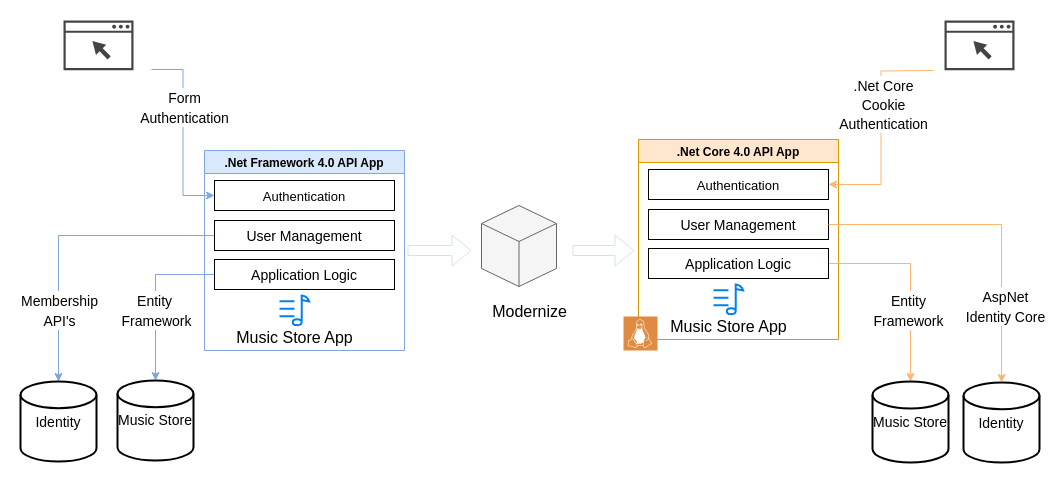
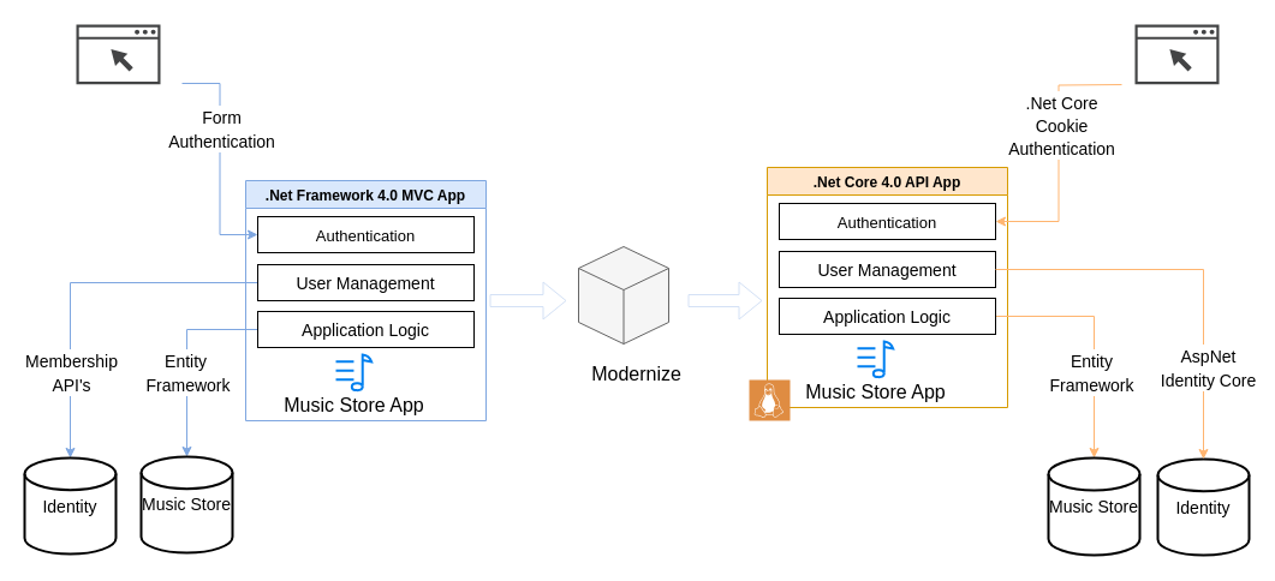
  <mxCell id="0" />
  <mxCell id="1" parent="0" />
  <mxCell id="2" value="" style="edgeStyle=orthogonalEdgeStyle;rounded=0;orthogonalLoop=1;jettySize=auto;html=1;fontSize=16;entryX=0.5;entryY=0;entryDx=0;entryDy=0;entryPerimeter=0;strokeColor=#7EA6E0;" edge="1" parent="1" source="7" target="17"><mxGeometry relative="1" as="geometry"><mxPoint x="79" y="330" as="targetPoint" /></mxGeometry></mxCell>
  <mxCell id="3" value="&lt;span style=&quot;font-size: 14px;&quot;&gt;Membership &lt;br&gt;API's&lt;/span&gt;" style="edgeLabel;html=1;align=center;verticalAlign=middle;resizable=0;points=[];fontSize=16;labelBackgroundColor=#ffffff;labelBorderColor=none;" vertex="1" connectable="0" parent="2"><mxGeometry x="-0.066" y="44" relative="1" as="geometry"><mxPoint x="-15" y="30.85" as="offset" /></mxGeometry></mxCell>
  <mxCell id="4" value="" style="edgeStyle=orthogonalEdgeStyle;rounded=0;orthogonalLoop=1;jettySize=auto;html=1;startArrow=none;startFill=0;endArrow=classic;endFill=1;fontSize=16;fontColor=#000000;strokeColor=#D4E1F5;shape=flexArrow;" edge="1" parent="1"><mxGeometry relative="1" as="geometry"><mxPoint x="407" y="250" as="sourcePoint" /><mxPoint x="471" y="250" as="targetPoint" /></mxGeometry></mxCell>
- <mxCell id="5" value=".Net Framework 4.0 API App" style="swimlane;fillColor=#dae8fc;strokeColor=#7EA6E0;" vertex="1" parent="1"><mxGeometry x="204" y="150" width="200" height="200" as="geometry"><mxRectangle x="135" y="240" width="160" height="23" as="alternateBounds" /></mxGeometry></mxCell>
+ <mxCell id="5" value=".Net Framework 4.0 MVC App" style="swimlane;fillColor=#dae8fc;strokeColor=#7EA6E0;" vertex="1" parent="1"><mxGeometry x="204" y="150" width="200" height="200" as="geometry"><mxRectangle x="135" y="240" width="160" height="23" as="alternateBounds" /></mxGeometry></mxCell>
  <mxCell id="6" value="&lt;font style=&quot;font-size: 13px&quot;&gt;Authentication&lt;/font&gt;" style="rounded=0;whiteSpace=wrap;html=1;fontSize=16;" vertex="1" parent="5"><mxGeometry x="10" y="30" width="180" height="30" as="geometry" /></mxCell>
  <mxCell id="7" value="&lt;font style=&quot;font-size: 14px&quot;&gt;User Management&lt;/font&gt;" style="rounded=0;whiteSpace=wrap;html=1;fontSize=16;" vertex="1" parent="5"><mxGeometry x="10" y="70" width="180" height="30" as="geometry" /></mxCell>
  <mxCell id="8" value="" style="html=1;verticalLabelPosition=bottom;align=center;labelBackgroundColor=#ffffff;verticalAlign=top;strokeWidth=2;strokeColor=#0080F0;shadow=0;dashed=0;shape=mxgraph.ios7.icons.note;pointerEvents=1;fontSize=16;" vertex="1" parent="5"><mxGeometry x="75" y="145" width="29.7" height="29.7" as="geometry" /></mxCell>
  <mxCell id="9" value="&lt;font style=&quot;font-size: 16px&quot;&gt;Music Store App&lt;/font&gt;" style="text;html=1;align=center;verticalAlign=middle;resizable=0;points=[];autosize=1;fontSize=16;" vertex="1" parent="5"><mxGeometry x="24.85" y="176.7" width="130" height="20" as="geometry" /></mxCell>
  <mxCell id="10" value="" style="edgeStyle=orthogonalEdgeStyle;rounded=0;orthogonalLoop=1;jettySize=auto;html=1;fontSize=16;entryX=0.5;entryY=0;entryDx=0;entryDy=0;entryPerimeter=0;strokeColor=#7EA6E0;" edge="1" parent="1" source="12" target="18"><mxGeometry relative="1" as="geometry"><mxPoint x="139" y="330" as="targetPoint" /></mxGeometry></mxCell>
  <mxCell id="11" value="&lt;span style=&quot;font-size: 14px;&quot;&gt;Entity&amp;nbsp;&lt;/span&gt;&lt;br style=&quot;font-size: 14px;&quot;&gt;&lt;span style=&quot;font-size: 14px;&quot;&gt;Framework&lt;/span&gt;" style="edgeLabel;html=1;align=center;verticalAlign=middle;resizable=0;points=[];fontSize=16;labelBackgroundColor=#ffffff;labelBorderColor=none;" vertex="1" connectable="0" parent="10"><mxGeometry x="0.649" y="1" relative="1" as="geometry"><mxPoint x="-1" y="-42" as="offset" /></mxGeometry></mxCell>
  <mxCell id="12" value="&lt;font style=&quot;font-size: 14px&quot;&gt;Application Logic&lt;/font&gt;" style="rounded=0;whiteSpace=wrap;html=1;fontSize=16;" vertex="1" parent="1"><mxGeometry x="214" y="259" width="180" height="30" as="geometry" /></mxCell>
  <mxCell id="13" value="" style="pointerEvents=1;shadow=0;dashed=0;html=1;strokeColor=none;fillColor=#434445;aspect=fixed;labelPosition=center;verticalLabelPosition=bottom;verticalAlign=top;align=center;outlineConnect=0;shape=mxgraph.vvd.web_browser;fontSize=16;" vertex="1" parent="1"><mxGeometry x="63" y="20" width="70" height="49.7" as="geometry" /></mxCell>
  <mxCell id="14" value="" style="edgeStyle=orthogonalEdgeStyle;rounded=0;orthogonalLoop=1;jettySize=auto;html=1;fontSize=16;entryX=0;entryY=0.5;entryDx=0;entryDy=0;strokeColor=#7EA6E0;" edge="1" parent="1" source="16" target="6"><mxGeometry relative="1" as="geometry" /></mxCell>
  <mxCell id="15" value="&lt;span style=&quot;font-size: 14px&quot;&gt;Form &lt;br&gt;Authentication&lt;/span&gt;" style="edgeLabel;html=1;align=center;verticalAlign=middle;resizable=0;points=[];fontSize=16;labelBorderColor=none;" vertex="1" connectable="0" parent="14"><mxGeometry x="-0.641" y="-21" relative="1" as="geometry"><mxPoint x="22" y="35" as="offset" /></mxGeometry></mxCell>
  <mxCell id="16" value="" style="shape=image;html=1;verticalAlign=top;verticalLabelPosition=bottom;labelBackgroundColor=#ffffff;imageAspect=0;aspect=fixed;image=https://cdn3.iconfinder.com/data/icons/tidee-food/24/016_049_cookie_biscuit_baking_food-128.png;fontSize=16;" vertex="1" parent="1"><mxGeometry x="111" y="49" width="40" height="40" as="geometry" /></mxCell>
  <mxCell id="17" value="&lt;font style=&quot;font-size: 14px&quot;&gt;Identity&lt;/font&gt;" style="strokeWidth=2;html=1;shape=mxgraph.flowchart.database;whiteSpace=wrap;fontSize=16;" vertex="1" parent="1"><mxGeometry x="20" y="381" width="76" height="80" as="geometry" /></mxCell>
  <mxCell id="18" value="&lt;blockquote style=&quot;margin: 0 0 0 40px ; border: none ; padding: 0px&quot;&gt;&lt;/blockquote&gt;&lt;span style=&quot;font-size: 14px&quot;&gt;&lt;div&gt;&lt;span&gt;Music&amp;nbsp;&lt;/span&gt;&lt;span&gt;Store&lt;/span&gt;&lt;/div&gt;&lt;/span&gt;" style="strokeWidth=2;html=1;shape=mxgraph.flowchart.database;whiteSpace=wrap;fontSize=16;" vertex="1" parent="1"><mxGeometry x="117" y="380" width="76" height="80" as="geometry" /></mxCell>
  <mxCell id="19" value="" style="html=1;whiteSpace=wrap;shape=isoCube2;backgroundOutline=1;isoAngle=15;labelBackgroundColor=#D4E1F5;fontSize=16;fillColor=#f5f5f5;strokeColor=#666666;fontColor=#333333;" vertex="1" parent="1"><mxGeometry x="481" y="205" width="75" height="81" as="geometry" /></mxCell>
  <mxCell id="20" value="Modernize" style="text;html=1;align=center;verticalAlign=middle;resizable=0;points=[];autosize=1;fontSize=16;" vertex="1" parent="1"><mxGeometry x="486.5" y="299" width="85" height="23" as="geometry" /></mxCell>
  <mxCell id="21" value=".Net Core 4.0 API App" style="swimlane;fillColor=#ffe6cc;strokeColor=#d79b00;" vertex="1" parent="1"><mxGeometry x="638" y="139" width="200" height="200" as="geometry"><mxRectangle x="135" y="240" width="160" height="23" as="alternateBounds" /></mxGeometry></mxCell>
  <mxCell id="22" value="&lt;font style=&quot;font-size: 13px&quot;&gt;Authentication&lt;/font&gt;" style="rounded=0;whiteSpace=wrap;html=1;fontSize=16;" vertex="1" parent="21"><mxGeometry x="10" y="30" width="180" height="30" as="geometry" /></mxCell>
  <mxCell id="23" value="&lt;font style=&quot;font-size: 14px&quot;&gt;User Management&lt;/font&gt;" style="rounded=0;whiteSpace=wrap;html=1;fontSize=16;" vertex="1" parent="21"><mxGeometry x="10" y="70" width="180" height="30" as="geometry" /></mxCell>
  <mxCell id="24" value="" style="html=1;verticalLabelPosition=bottom;align=center;labelBackgroundColor=#ffffff;verticalAlign=top;strokeWidth=2;strokeColor=#0080F0;shadow=0;dashed=0;shape=mxgraph.ios7.icons.note;pointerEvents=1;fontSize=16;" vertex="1" parent="21"><mxGeometry x="75" y="145" width="29.7" height="29.7" as="geometry" /></mxCell>
  <mxCell id="25" value="&lt;font style=&quot;font-size: 16px&quot;&gt;Music Store App&lt;/font&gt;" style="text;html=1;align=center;verticalAlign=middle;resizable=0;points=[];autosize=1;fontSize=16;" vertex="1" parent="21"><mxGeometry x="24.85" y="176.7" width="130" height="20" as="geometry" /></mxCell>
  <mxCell id="26" value="" style="edgeStyle=orthogonalEdgeStyle;rounded=0;orthogonalLoop=1;jettySize=auto;html=1;fontSize=16;entryX=0.5;entryY=0;entryDx=0;entryDy=0;entryPerimeter=0;strokeColor=#FFB570;" edge="1" parent="1" source="28" target="35"><mxGeometry relative="1" as="geometry" /></mxCell>
  <mxCell id="27" value="&lt;font style=&quot;font-size: 14px&quot;&gt;Entity&lt;br&gt;Framework&lt;/font&gt;" style="edgeLabel;html=1;align=center;verticalAlign=middle;resizable=0;points=[];fontSize=16;labelBorderColor=none;" vertex="1" connectable="0" parent="26"><mxGeometry x="-0.222" y="-40" relative="1" as="geometry"><mxPoint x="1" y="6.85" as="offset" /></mxGeometry></mxCell>
  <mxCell id="28" value="&lt;font style=&quot;font-size: 14px&quot;&gt;Application Logic&lt;/font&gt;" style="rounded=0;whiteSpace=wrap;html=1;fontSize=16;" vertex="1" parent="1"><mxGeometry x="648" y="248" width="180" height="30" as="geometry" /></mxCell>
  <mxCell id="29" value="" style="pointerEvents=1;shadow=0;dashed=0;html=1;strokeColor=none;fillColor=#DF8C42;labelPosition=center;verticalLabelPosition=bottom;verticalAlign=top;align=center;outlineConnect=0;shape=mxgraph.veeam2.linux;labelBackgroundColor=#D4E1F5;fontSize=16;" vertex="1" parent="1"><mxGeometry x="623" y="316" width="34" height="34" as="geometry" /></mxCell>
  <mxCell id="30" value="" style="edgeStyle=orthogonalEdgeStyle;rounded=0;orthogonalLoop=1;jettySize=auto;html=1;strokeColor=#FFB570;fontSize=16;fontColor=#000000;entryX=1;entryY=0.5;entryDx=0;entryDy=0;" edge="1" parent="1" target="22"><mxGeometry relative="1" as="geometry"><mxPoint x="933" y="70" as="sourcePoint" /><mxPoint x="979" y="149.7" as="targetPoint" /></mxGeometry></mxCell>
  <mxCell id="31" value="&lt;font style=&quot;font-size: 14px&quot;&gt;.Net Core&lt;br&gt;Cookie&lt;br&gt;Authentication&lt;/font&gt;" style="edgeLabel;html=1;align=center;verticalAlign=middle;resizable=0;points=[];fontSize=16;fontColor=#000000;" vertex="1" connectable="0" parent="30"><mxGeometry x="-0.21" y="2" relative="1" as="geometry"><mxPoint as="offset" /></mxGeometry></mxCell>
  <mxCell id="32" value="" style="pointerEvents=1;shadow=0;dashed=0;html=1;strokeColor=none;fillColor=#434445;aspect=fixed;labelPosition=center;verticalLabelPosition=bottom;verticalAlign=top;align=center;outlineConnect=0;shape=mxgraph.vvd.web_browser;fontSize=16;" vertex="1" parent="1"><mxGeometry x="944" y="20" width="70" height="49.7" as="geometry" /></mxCell>
  <mxCell id="33" value="" style="shape=image;html=1;verticalAlign=top;verticalLabelPosition=bottom;labelBackgroundColor=#ffffff;imageAspect=0;aspect=fixed;image=https://cdn3.iconfinder.com/data/icons/tidee-food/24/016_049_cookie_biscuit_baking_food-128.png;fontSize=16;" vertex="1" parent="1"><mxGeometry x="926" y="50" width="40" height="40" as="geometry" /></mxCell>
  <mxCell id="34" value="&lt;font style=&quot;font-size: 14px&quot;&gt;Identity&lt;/font&gt;" style="strokeWidth=2;html=1;shape=mxgraph.flowchart.database;whiteSpace=wrap;fontSize=16;" vertex="1" parent="1"><mxGeometry x="963" y="382" width="76" height="80" as="geometry" /></mxCell>
  <mxCell id="35" value="&lt;blockquote style=&quot;margin: 0 0 0 40px ; border: none ; padding: 0px&quot;&gt;&lt;/blockquote&gt;&lt;span style=&quot;font-size: 14px&quot;&gt;&lt;div&gt;&lt;span&gt;Music&amp;nbsp;&lt;/span&gt;&lt;span&gt;Store&lt;/span&gt;&lt;/div&gt;&lt;/span&gt;" style="strokeWidth=2;html=1;shape=mxgraph.flowchart.database;whiteSpace=wrap;fontSize=16;" vertex="1" parent="1"><mxGeometry x="872" y="381" width="76" height="81" as="geometry" /></mxCell>
  <mxCell id="36" value="" style="edgeStyle=orthogonalEdgeStyle;rounded=0;orthogonalLoop=1;jettySize=auto;html=1;fontSize=16;entryX=0.5;entryY=0;entryDx=0;entryDy=0;entryPerimeter=0;strokeColor=#FFB570;" edge="1" parent="1" source="23" target="34"><mxGeometry relative="1" as="geometry"><mxPoint x="938" y="224" as="targetPoint" /></mxGeometry></mxCell>
  <mxCell id="37" value="&lt;font style=&quot;font-size: 14px&quot;&gt;AspNet&lt;br&gt;Identity Core&lt;/font&gt;" style="edgeLabel;html=1;align=center;verticalAlign=middle;resizable=0;points=[];fontSize=16;labelBorderColor=none;" vertex="1" connectable="0" parent="36"><mxGeometry x="0.045" y="-58" relative="1" as="geometry"><mxPoint x="61" y="81" as="offset" /></mxGeometry></mxCell>
  <mxCell id="38" value="" style="edgeStyle=orthogonalEdgeStyle;rounded=0;orthogonalLoop=1;jettySize=auto;html=1;startArrow=none;startFill=0;endArrow=classic;endFill=1;fontSize=16;fontColor=#000000;strokeColor=#D4E1F5;shape=flexArrow;" edge="1" parent="1"><mxGeometry relative="1" as="geometry"><mxPoint x="572" y="250" as="sourcePoint" /><mxPoint x="634" y="250" as="targetPoint" /></mxGeometry></mxCell>
